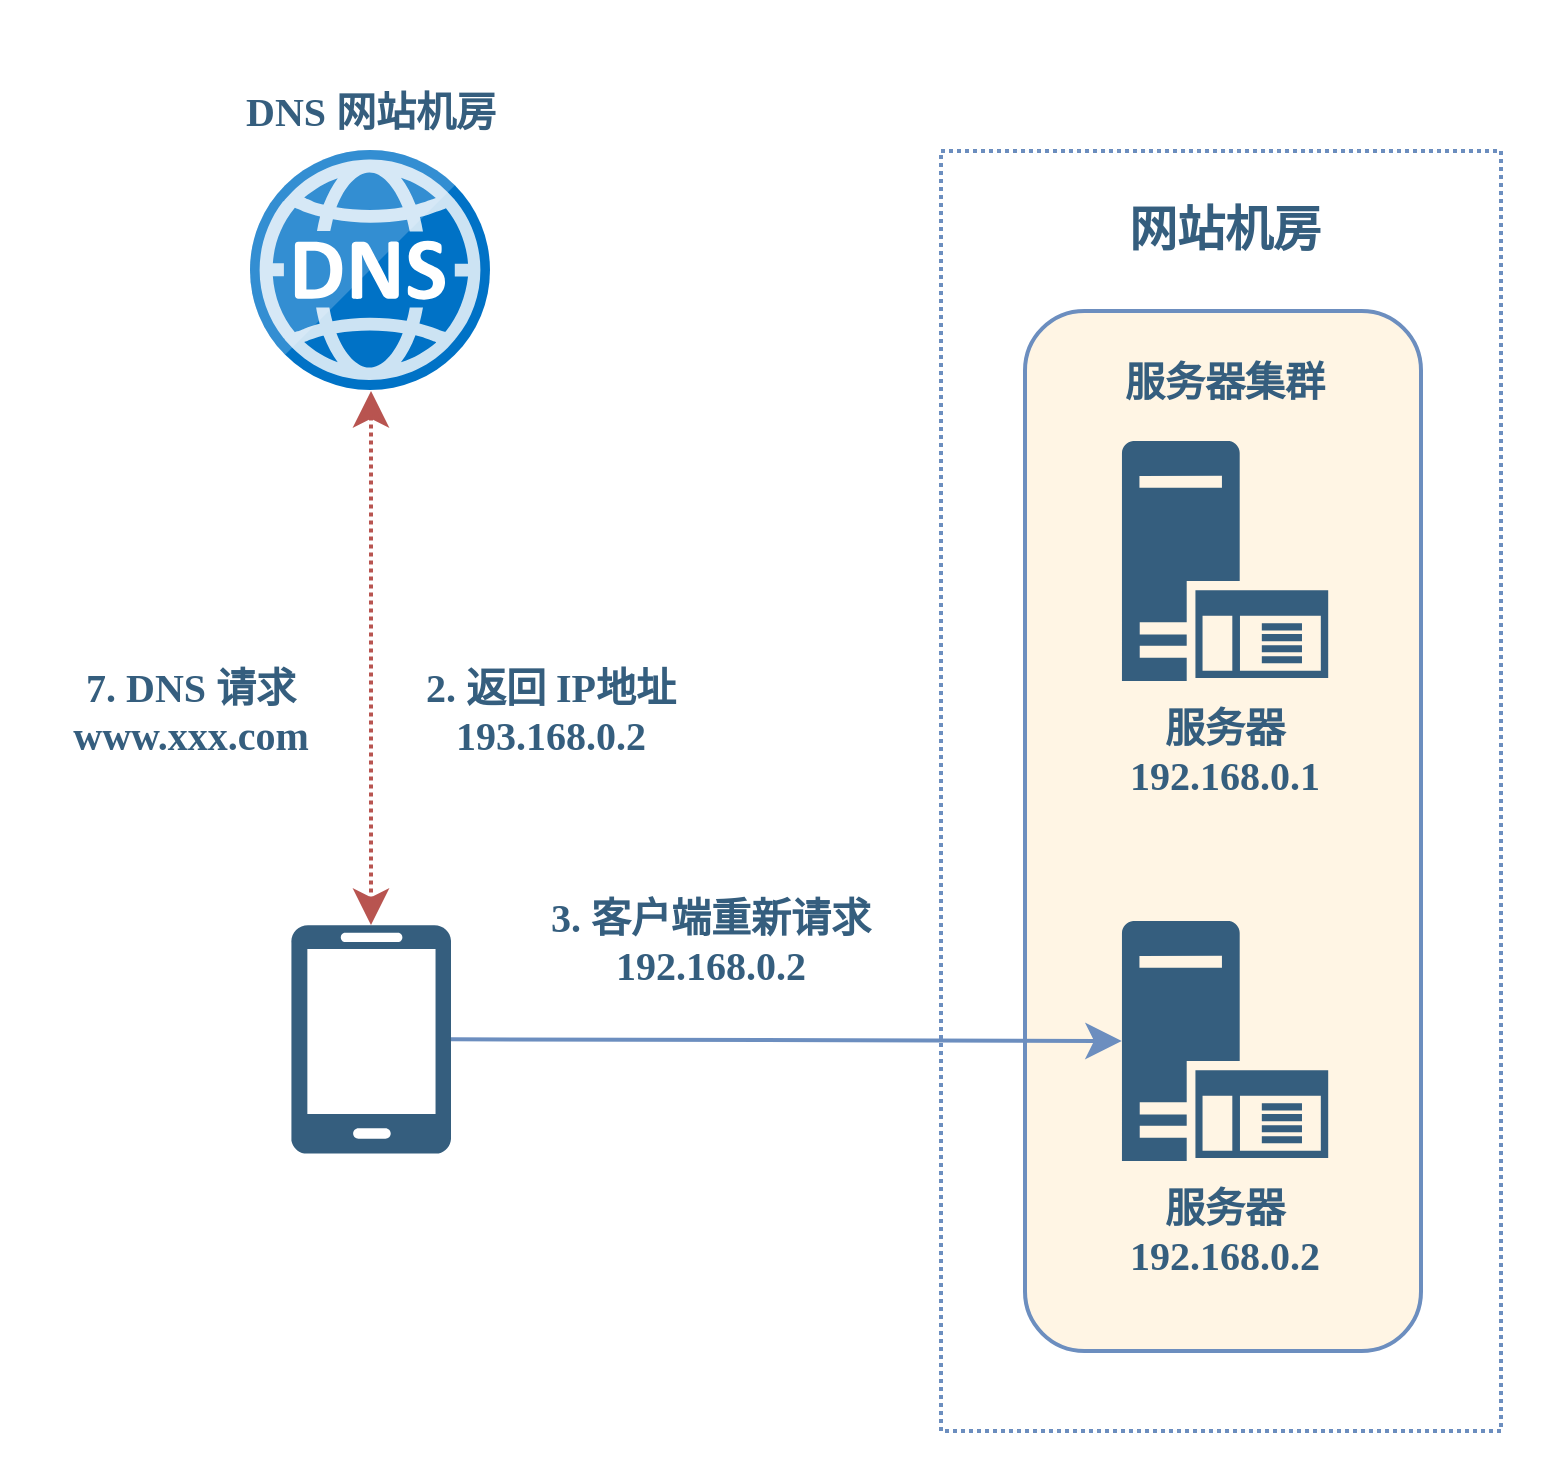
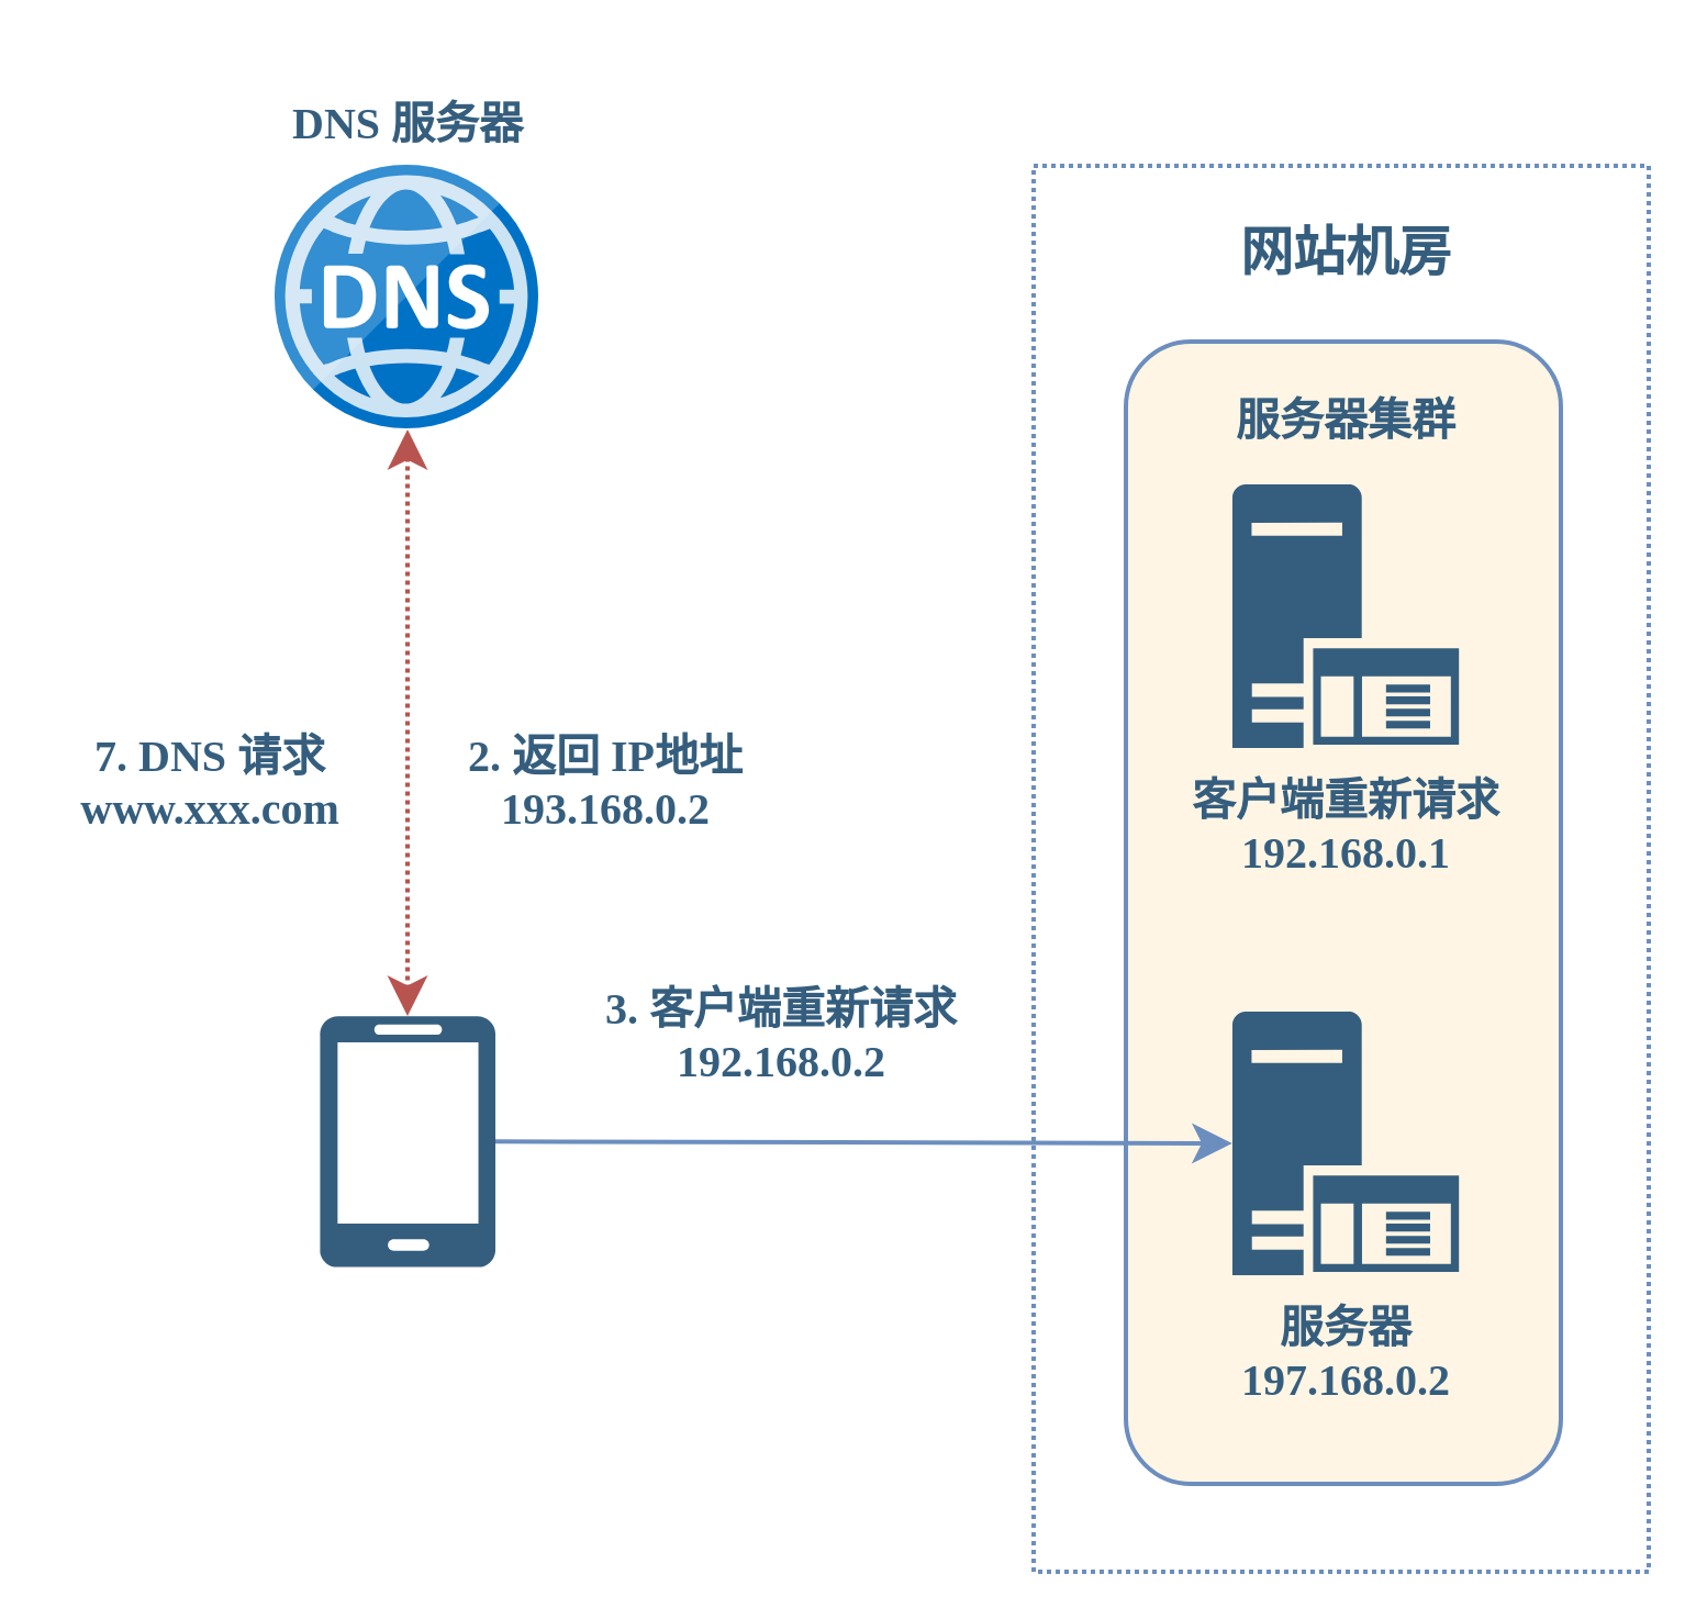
  <mxCell id="0" />
  <mxCell id="1" parent="0" />
  <mxCell id="2" value="" style="rounded=0;whiteSpace=wrap;html=1;fillColor=none;dashed=1;dashPattern=1 1;strokeWidth=2;strokeColor=#6C8EBF;" vertex="1" parent="1"><mxGeometry x="470" y="75" width="280" height="640" as="geometry" /></mxCell>
  <mxCell id="3" value="" style="rounded=1;whiteSpace=wrap;html=1;shadow=0;hachureGap=4;strokeWidth=2;align=center;verticalAlign=top;fontFamily=Comic Sans MS;fontSize=20;fontColor=#355E7E;fillColor=#FFF5E4;strokeColor=#6C8EBF;fontStyle=1" parent="1" vertex="1"><mxGeometry x="512" y="155" width="198" height="520" as="geometry" /></mxCell>
  <mxCell id="4" value="&lt;div&gt;7. DNS 请求&lt;/div&gt;&lt;div&gt;www.xxx.com&lt;/div&gt;" style="text;html=1;align=center;verticalAlign=middle;resizable=0;points=[];autosize=1;strokeColor=none;fillColor=none;fontSize=20;fontFamily=Comic Sans MS;fontColor=#355E7E;fontStyle=1" parent="1" vertex="1"><mxGeometry x="20" y="325" width="150" height="60" as="geometry" /></mxCell>
  <mxCell id="5" value="&lt;div&gt;2. 返回 IP地址&lt;/div&gt;&lt;div&gt;193.168.0.2&lt;/div&gt;" style="text;html=1;align=center;verticalAlign=middle;resizable=0;points=[];autosize=1;strokeColor=none;fillColor=none;fontSize=20;fontFamily=Comic Sans MS;fontColor=#355E7E;fontStyle=1" parent="1" vertex="1"><mxGeometry x="195" y="325" width="160" height="60" as="geometry" /></mxCell>
  <mxCell id="6" value="&lt;div&gt;3. 客户端重新请求&lt;/div&gt;&lt;div&gt;192.168.0.2&lt;/div&gt;" style="text;html=1;align=center;verticalAlign=middle;resizable=0;points=[];autosize=1;strokeColor=none;fillColor=none;fontSize=20;fontFamily=Comic Sans MS;fontColor=#355E7E;fontStyle=1" parent="1" vertex="1"><mxGeometry x="260" y="440" width="190" height="60" as="geometry" /></mxCell>
  <mxCell id="7" value="服务器集群" style="text;html=1;align=center;verticalAlign=middle;resizable=0;points=[];autosize=1;strokeColor=none;fillColor=none;fontSize=20;fontFamily=Comic Sans MS;fontStyle=1;fontColor=#355E7E;" parent="1" vertex="1"><mxGeometry x="552" y="170" width="120" height="40" as="geometry" /></mxCell>
  <mxCell id="8" value="" style="aspect=fixed;pointerEvents=1;shadow=0;dashed=0;html=1;strokeColor=none;labelPosition=center;verticalLabelPosition=bottom;verticalAlign=top;align=center;fillColor=#355E7E;shape=mxgraph.mscae.enterprise.application_server;hachureGap=4;fontFamily=Comic Sans MS;fontSize=20;fontStyle=1;fontColor=#355E7E;" parent="1" vertex="1"><mxGeometry x="560.4" y="460" width="103.2" height="120" as="geometry" /></mxCell>
- <mxCell id="9" value="&lt;font&gt;&lt;div&gt;服务器&lt;/div&gt;&lt;div&gt;192.168.0.2&lt;/div&gt;&lt;/font&gt;" style="text;html=1;align=center;verticalAlign=middle;resizable=0;points=[];autosize=1;strokeColor=none;fillColor=none;fontSize=20;fontFamily=Comic Sans MS;labelBackgroundColor=none;fontStyle=1;fontColor=#355E7E;" parent="1" vertex="1"><mxGeometry x="537" y="585" width="150" height="60" as="geometry" /></mxCell>
+ <mxCell id="9" value="&lt;font&gt;&lt;div&gt;服务器&lt;/div&gt;&lt;div&gt;197.168.0.2&lt;/div&gt;&lt;/font&gt;" style="text;html=1;align=center;verticalAlign=middle;resizable=0;points=[];autosize=1;strokeColor=none;fillColor=none;fontSize=20;fontFamily=Comic Sans MS;labelBackgroundColor=none;fontStyle=1;fontColor=#355E7E;" parent="1" vertex="1"><mxGeometry x="537" y="585" width="150" height="60" as="geometry" /></mxCell>
  <mxCell id="10" value="网站机房" style="text;html=1;align=center;verticalAlign=middle;resizable=0;points=[];autosize=1;strokeColor=none;fillColor=none;fontSize=24;fontFamily=Comic Sans MS;fontStyle=1;fontColor=#355E7E;" parent="1" vertex="1"><mxGeometry x="552" y="95" width="120" height="40" as="geometry" /></mxCell>
  <mxCell id="11" value="" style="aspect=fixed;pointerEvents=1;shadow=0;dashed=0;html=1;strokeColor=none;labelPosition=center;verticalLabelPosition=bottom;verticalAlign=top;align=center;fillColor=#355E7E;shape=mxgraph.azure.mobile;hachureGap=4;fontFamily=Comic Sans MS;fontSize=20;fontColor=#355E7E;fontStyle=1" parent="1" vertex="1"><mxGeometry x="145" y="462" width="80" height="114.29" as="geometry" /></mxCell>
  <mxCell id="12" style="shape=connector;hachureGap=4;orthogonalLoop=1;jettySize=auto;html=1;labelBackgroundColor=none;align=center;verticalAlign=middle;fontFamily=Comic Sans MS;fontSize=20;fontColor=#355E7E;endArrow=classic;fillColor=#dae8fc;strokeColor=#6c8ebf;strokeWidth=2;endSize=12;startSize=12;entryX=0;entryY=0.5;entryDx=0;entryDy=0;entryPerimeter=0;exitX=1;exitY=0.5;exitDx=0;exitDy=0;exitPerimeter=0;fontStyle=1" parent="1" source="11" target="8" edge="1"><mxGeometry relative="1" as="geometry"><mxPoint x="-4.7" y="407.073" as="sourcePoint" /><mxPoint x="242" y="497.5" as="targetPoint" /></mxGeometry></mxCell>
  <mxCell id="13" value="" style="group;fontColor=#355E7E;fontFamily=Comic Sans MS;fontStyle=1" parent="1" vertex="1" connectable="0"><mxGeometry x="125" y="20" width="130" height="160" as="geometry" /></mxCell>
  <mxCell id="14" value="" style="image;aspect=fixed;html=1;points=[];align=center;fontSize=12;image=img/lib/mscae/DNS.svg;verticalAlign=middle;fontFamily=Comic Sans MS;fillColor=none;labelBackgroundColor=none;fontColor=#355E7E;fontStyle=1" parent="13" vertex="1"><mxGeometry y="55" width="120" height="120" as="geometry" /></mxCell>
- <mxCell id="15" value="DNS 网站机房" style="text;html=1;align=center;verticalAlign=middle;resizable=0;points=[];autosize=1;strokeColor=none;fillColor=none;fontSize=20;fontFamily=Comic Sans MS;fontColor=#355E7E;fontStyle=1" parent="13" vertex="1"><mxGeometry x="-10" y="15" width="140" height="40" as="geometry" /></mxCell>
+ <mxCell id="15" value="DNS 服务器" style="text;html=1;align=center;verticalAlign=middle;resizable=0;points=[];autosize=1;strokeColor=none;fillColor=none;fontSize=20;fontFamily=Comic Sans MS;fontColor=#355E7E;fontStyle=1" parent="13" vertex="1"><mxGeometry x="-10" y="15" width="140" height="40" as="geometry" /></mxCell>
  <mxCell id="16" style="shape=connector;hachureGap=4;orthogonalLoop=1;jettySize=auto;html=1;labelBackgroundColor=none;align=center;verticalAlign=middle;fontFamily=Comic Sans MS;fontSize=20;fontColor=#355E7E;endArrow=classic;strokeWidth=2;endSize=12;startSize=12;startArrow=classic;startFill=1;fillColor=#f8cecc;strokeColor=#b85450;entryX=0.5;entryY=0;entryDx=0;entryDy=0;entryPerimeter=0;dashed=1;dashPattern=1 1;fontStyle=1" parent="1" source="14" target="11" edge="1"><mxGeometry relative="1" as="geometry"><mxPoint x="346.4" y="120" as="sourcePoint" /><mxPoint x="-18" y="370" as="targetPoint" /></mxGeometry></mxCell>
  <mxCell id="17" value="" style="aspect=fixed;pointerEvents=1;shadow=0;dashed=0;html=1;strokeColor=none;labelPosition=center;verticalLabelPosition=bottom;verticalAlign=top;align=center;fillColor=#355E7E;shape=mxgraph.mscae.enterprise.application_server;hachureGap=4;fontFamily=Comic Sans MS;fontSize=20;fontStyle=1;fontColor=#355E7E;" parent="1" vertex="1"><mxGeometry x="560.4" y="220" width="103.2" height="120" as="geometry" /></mxCell>
- <mxCell id="18" value="&lt;font&gt;&lt;div&gt;服务器&lt;/div&gt;&lt;div&gt;192.168.0.1&lt;/div&gt;&lt;/font&gt;" style="text;html=1;align=center;verticalAlign=middle;resizable=0;points=[];autosize=1;strokeColor=none;fillColor=none;fontSize=20;fontFamily=Comic Sans MS;labelBackgroundColor=none;fontStyle=1;fontColor=#355E7E;" parent="1" vertex="1"><mxGeometry x="537" y="345" width="150" height="60" as="geometry" /></mxCell>
+ <mxCell id="18" value="&lt;font&gt;&lt;div&gt;客户端重新请求&lt;/div&gt;&lt;div&gt;192.168.0.1&lt;/div&gt;&lt;/font&gt;" style="text;html=1;align=center;verticalAlign=middle;resizable=0;points=[];autosize=1;strokeColor=none;fillColor=none;fontSize=20;fontFamily=Comic Sans MS;labelBackgroundColor=none;fontStyle=1;fontColor=#355E7E;" parent="1" vertex="1"><mxGeometry x="537" y="345" width="150" height="60" as="geometry" /></mxCell>
